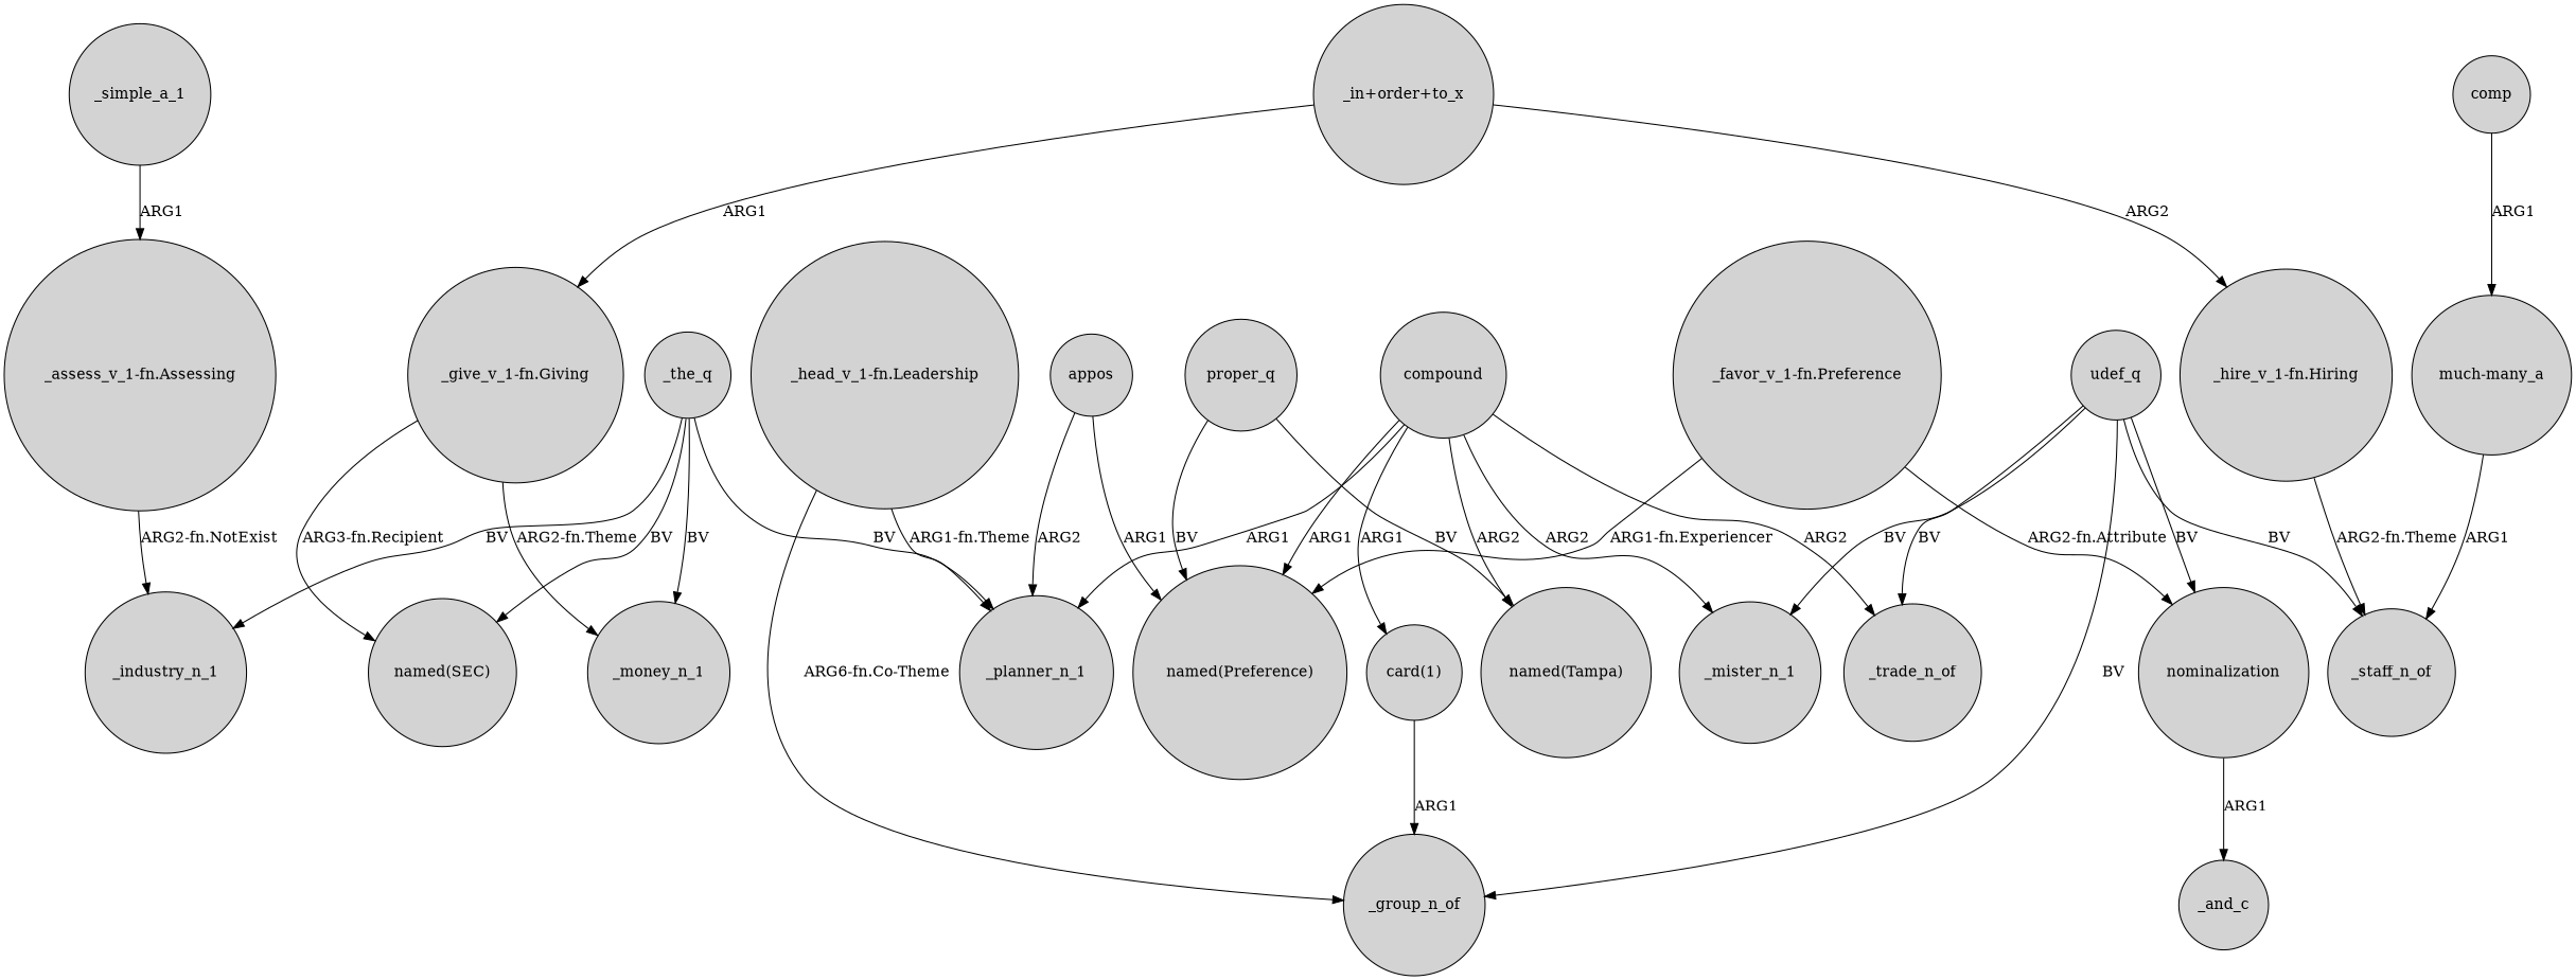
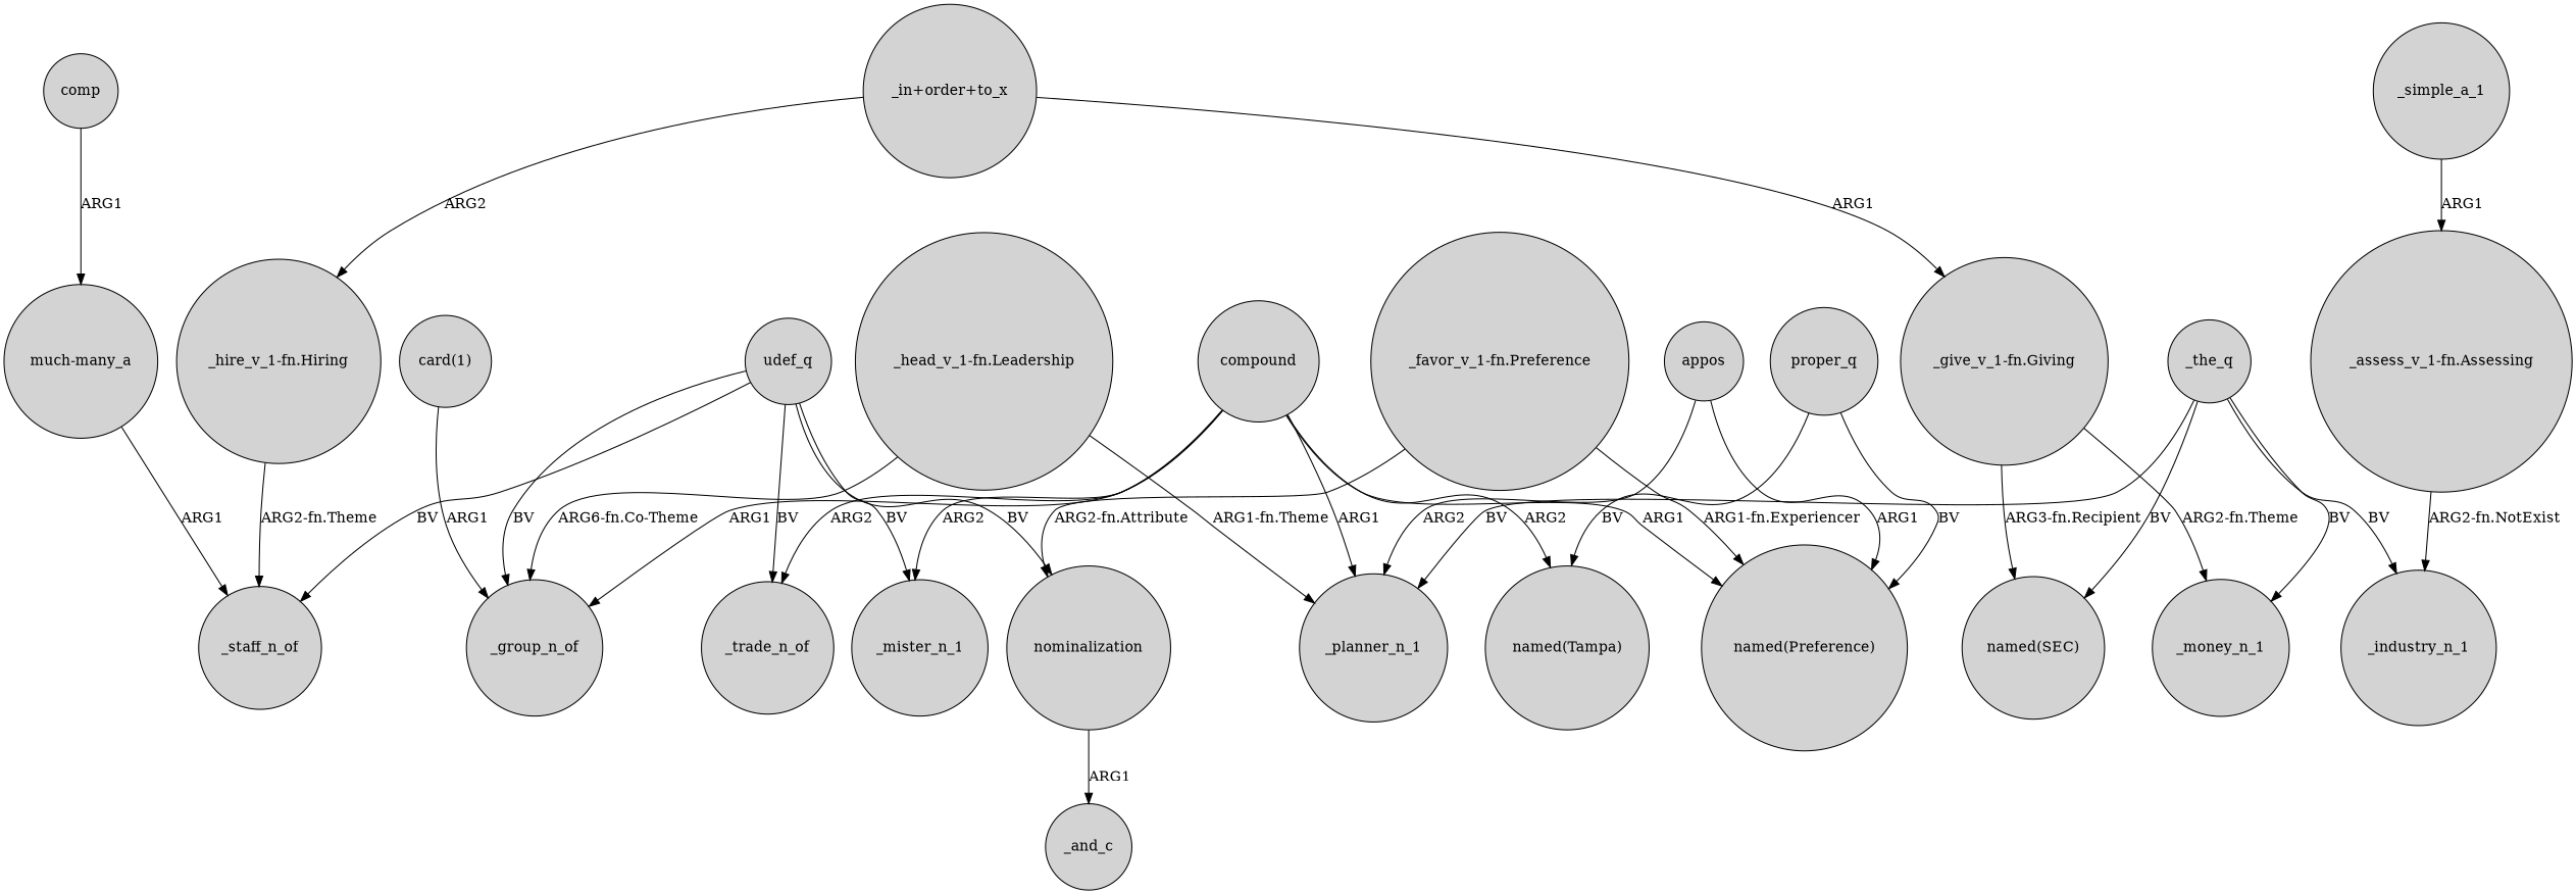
  digraph {
    node [shape=circle style=filled]
    udef_q
    _trade_n_of
    nominalization
    _staff_n_of
    _mister_n_1
    _group_n_of
    _and_c
    _the_q
    _money_n_1
    _planner_n_1
    "named(SEC)"
    _industry_n_1
    appos
    n14 [label="named(Preference)"]
    compound
    "named(Tampa)"
    "_hire_v_1-fn.Hiring"
    "_in+order+to_x"
    "_give_v_1-fn.Giving"
    proper_q
    "_assess_v_1-fn.Assessing"
    comp
    "much-many_a"
    "_head_v_1-fn.Leadership"
    "_favor_v_1-fn.Preference"
    "card(1)"
    _simple_a_1
    udef_q -> _trade_n_of [label=BV]
    udef_q -> nominalization [label=BV]
    udef_q -> _staff_n_of [label=BV]
    udef_q -> _mister_n_1 [label=BV]
    udef_q -> _group_n_of [label=BV]
    nominalization -> _and_c [label=ARG1]
    _the_q -> _money_n_1 [label=BV]
    _the_q -> _planner_n_1 [label=BV]
    _the_q -> "named(SEC)" [label=BV]
    _the_q -> _industry_n_1 [label=BV]
    appos -> _planner_n_1 [label=ARG2]
    appos -> n14 [label=ARG1]
    compound -> _trade_n_of [label=ARG2]
    compound -> _mister_n_1 [label=ARG2]
-   compound -> "card(1)" [label=ARG1]
+   compound -> _group_n_of [label=ARG1]
    compound -> _planner_n_1 [label=ARG1]
    compound -> n14 [label=ARG1]
    compound -> "named(Tampa)" [label=ARG2]
    "_hire_v_1-fn.Hiring" -> _staff_n_of [label="ARG2-fn.Theme"]
    "_in+order+to_x" -> "_hire_v_1-fn.Hiring" [label=ARG2]
    "_in+order+to_x" -> "_give_v_1-fn.Giving" [label=ARG1]
    "_give_v_1-fn.Giving" -> _money_n_1 [label="ARG2-fn.Theme"]
    "_give_v_1-fn.Giving" -> "named(SEC)" [label="ARG3-fn.Recipient"]
    proper_q -> n14 [label=BV]
    proper_q -> "named(Tampa)" [label=BV]
    "_assess_v_1-fn.Assessing" -> _industry_n_1 [label="ARG2-fn.NotExist"]
    comp -> "much-many_a" [label=ARG1]
    "much-many_a" -> _staff_n_of [label=ARG1]
    "_head_v_1-fn.Leadership" -> _group_n_of [label="ARG6-fn.Co-Theme"]
    "_head_v_1-fn.Leadership" -> _planner_n_1 [label="ARG1-fn.Theme"]
    "_favor_v_1-fn.Preference" -> nominalization [label="ARG2-fn.Attribute"]
    "_favor_v_1-fn.Preference" -> n14 [label="ARG1-fn.Experiencer"]
    "card(1)" -> _group_n_of [label=ARG1]
    _simple_a_1 -> "_assess_v_1-fn.Assessing" [label=ARG1]
  }
